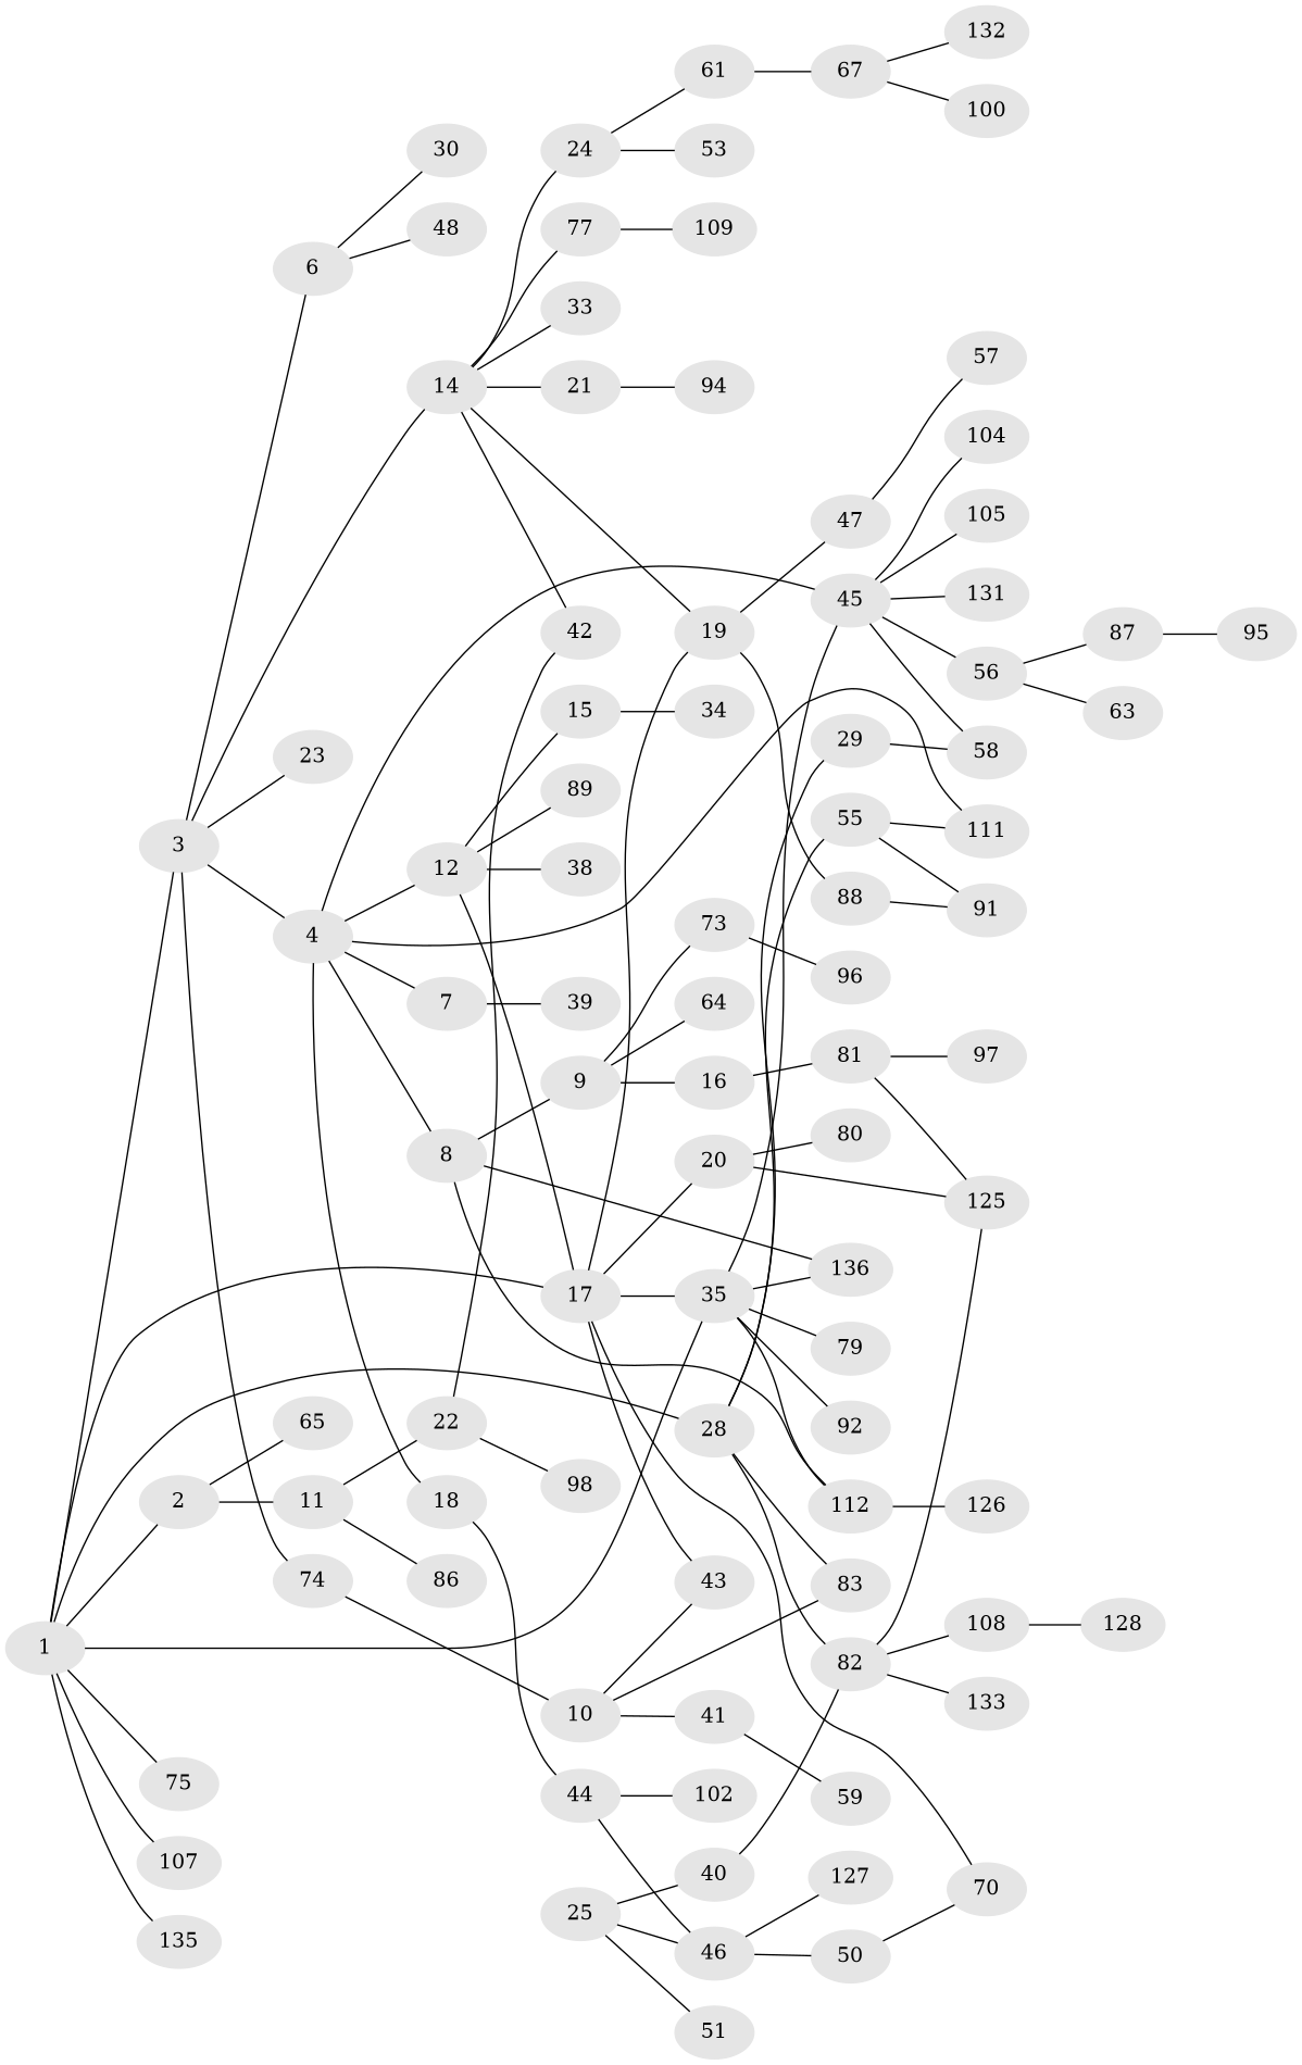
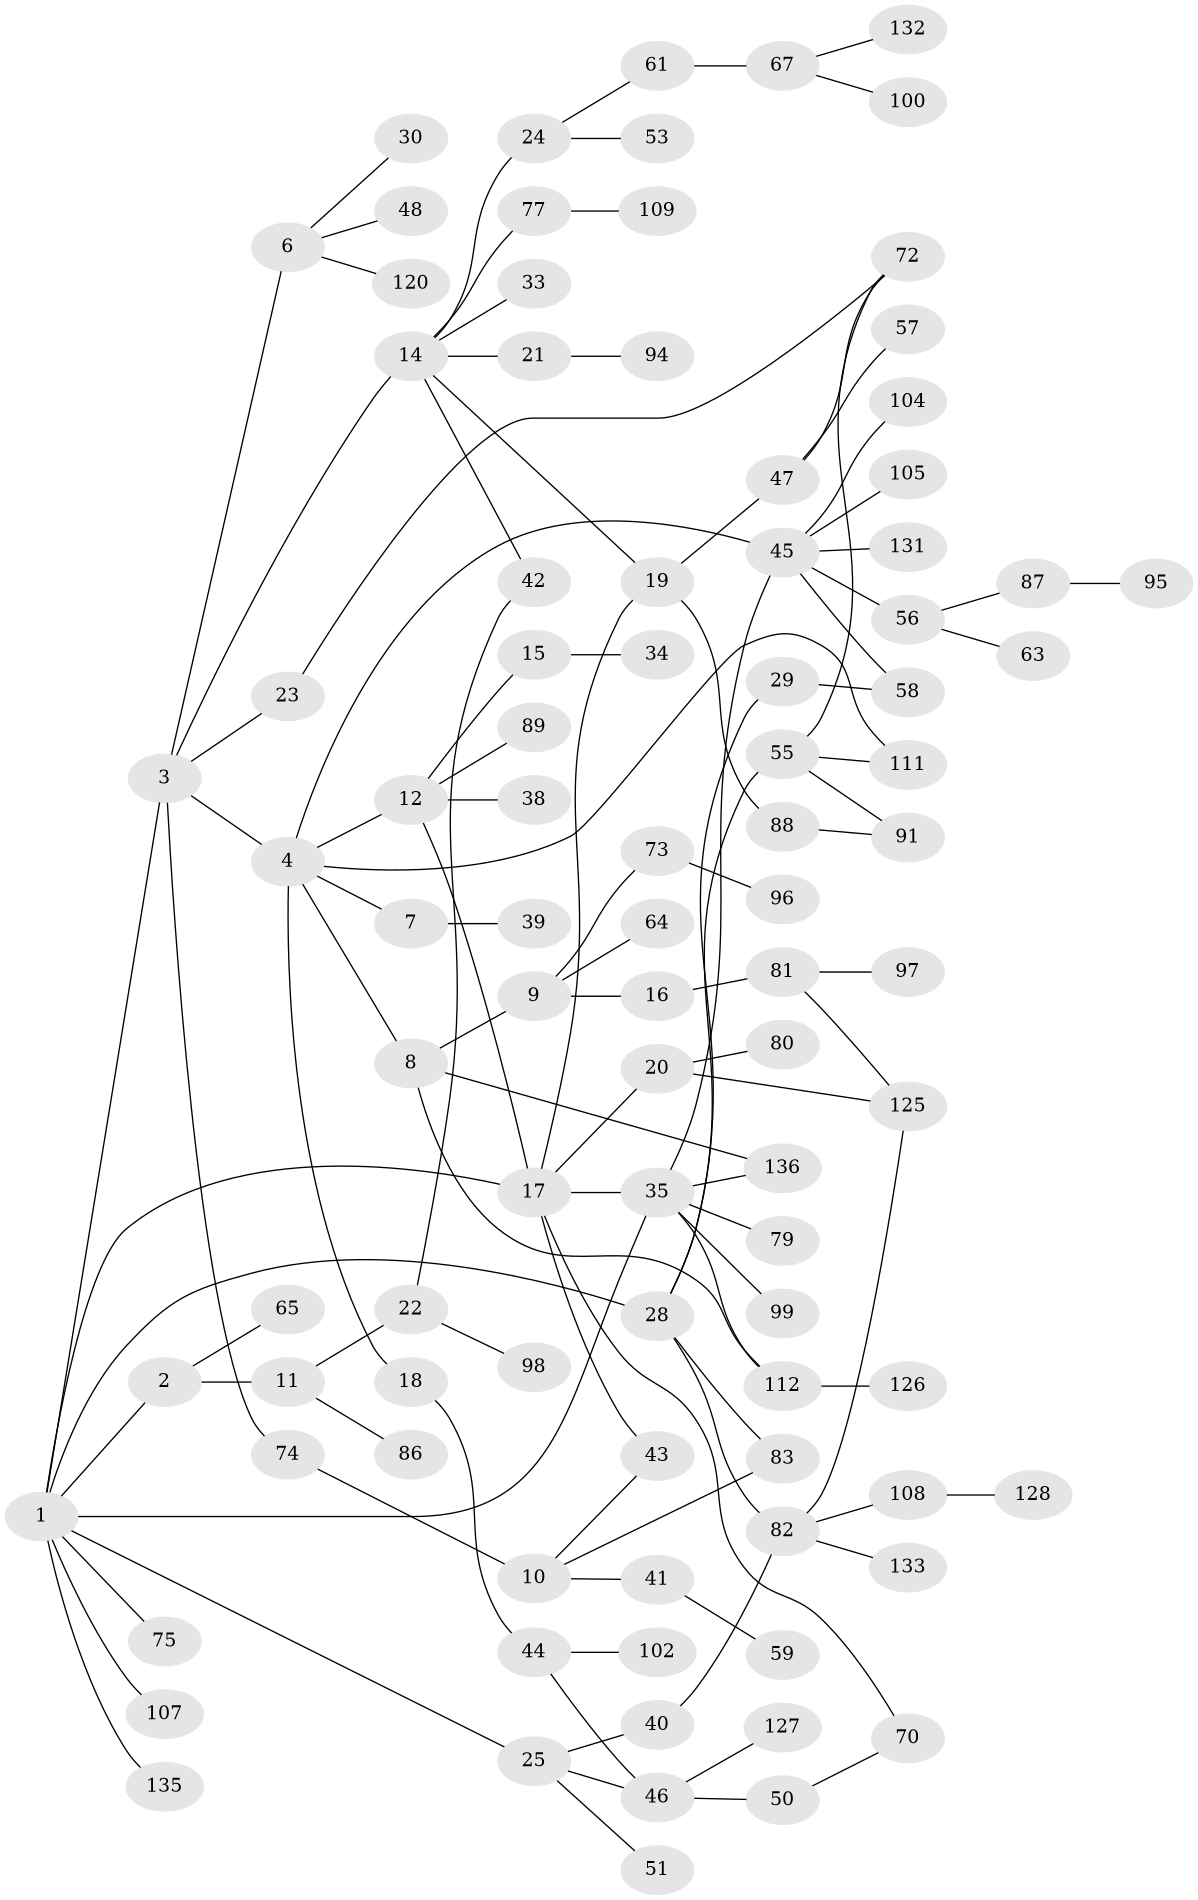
  graph {
    rankdir=LR
    node [color=gray90 style=filled]
    1 [super="+13"]
    2 [super="+37"]
    3 [super="+5"]
    17 [super="+26"]
    25 [super="+32"]
    28
    35 [super="+69"]
    75
    107
    135
    11
    65 [super="+116"]
    4 [super="+90"]
    6 [super="+76"]
    14 [super="+66"]
    23 [super="+84"]
    74
    43
    19
    20
    70 [super="+119"]
    40
    46 [super="+68"]
    51
    83
    29 [super="+78"]
    55 [super="+123"]
    82 [super="+99"]
    45 [super="+110"]
    112 [super="+113"]
    136
    n32 [label=79]
-   92
+   92 [label=99]
    22 [super="+79"]
    86
    7 [super="+106"]
    8 [super="+93"]
    12 [super="+27"]
    18
    111
    30
    48 [super="+114"]
+   120
    21 [super="+60"]
    24
    33
    42
    77 [super="+101"]
+   72
    10 [super="+36"]
    39
    9 [super="+121"]
    15 [super="+54"]
    38
    89
    44 [super="+103"]
    58
    56
    104
    105
    131
    41 [super="+62"]
    16 [super="+31"]
    64
    73
    126
    81
    96 [super="+117"]
    59 [super="+85"]
    98
    34
    47 [super="+52"]
    88
    94 [super="+118"]
    53 [super="+124"]
    61 [super="+71"]
    109
    125 [super="+134"]
    97
    80 [super="+129"]
    102
    57
    91 [super="+130"]
    67
    50
    127
    108 [super="+122"]
    133
    63
    87
    95
    100 [super="+115"]
    132
    128
    1 -- 2
    1 -- 3
    1 -- 17
+   1 -- 25
    1 -- 28
    1 -- 35
    1 -- 75
    1 -- 107
    1 -- 135
    2 -- 11
    2 -- 65
    3 -- 4
    3 -- 6
    3 -- 14
    3 -- 23
    3 -- 74
    17 -- 35
    17 -- 43
    17 -- 19
    17 -- 20
    17 -- 70
    25 -- 40
    25 -- 46
    25 -- 51
    28 -- 83
    28 -- 29
    28 -- 55
    28 -- 82
    35 -- 45
    35 -- 112
    35 -- 136
    35 -- n32
    35 -- 92
    11 -- 22
    11 -- 86
    4 -- 45
    4 -- 7
    4 -- 8
    4 -- 12
    4 -- 18
    4 -- 111
    6 -- 30
    6 -- 48
+   6 -- 120
    14 -- 19
    14 -- 21
    14 -- 24
    14 -- 33
    14 -- 42
    14 -- 77
+   23 -- 72
    74 -- 10
    19 -- 47
    19 -- 88
    20 -- 125
    20 -- 80
    40 -- 82
    46 -- 50
    46 -- 127
    29 -- 58
    55 -- 111
+   55 -- 72
    55 -- 91
    82 -- 125
    82 -- 108
    82 -- 133
    45 -- 58
    45 -- 56
    45 -- 104
    45 -- 105
    45 -- 131
    112 -- 126
    22 -- 42
    22 -- 98
    7 -- 39
    8 -- 112
    8 -- 136
    8 -- 9
    12 -- 17
    12 -- 15
    12 -- 38
    12 -- 89
    18 -- 44
    21 -- 94
    24 -- 53
    24 -- 61
    77 -- 109
    10 -- 43
    10 -- 83
    10 -- 41
    9 -- 16
    9 -- 64
    9 -- 73
    15 -- 34
    44 -- 46
    44 -- 102
    56 -- 63
    56 -- 87
    41 -- 59
    16 -- 81
    73 -- 96
    81 -- 125
    81 -- 97
+   47 -- 72
    47 -- 57
    88 -- 91
    61 -- 67
    67 -- 100
    67 -- 132
    50 -- 70
    108 -- 128
    87 -- 95
  }
